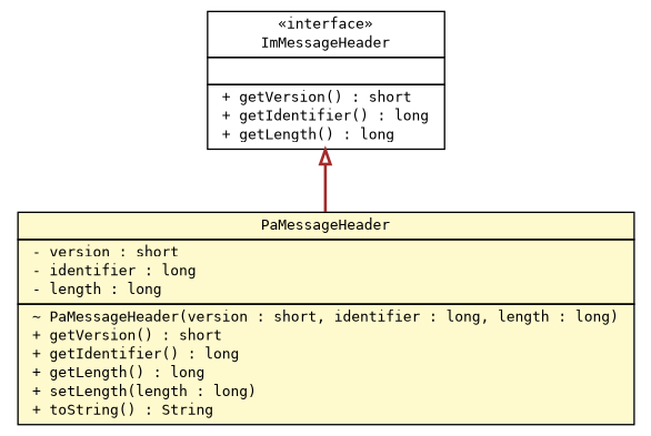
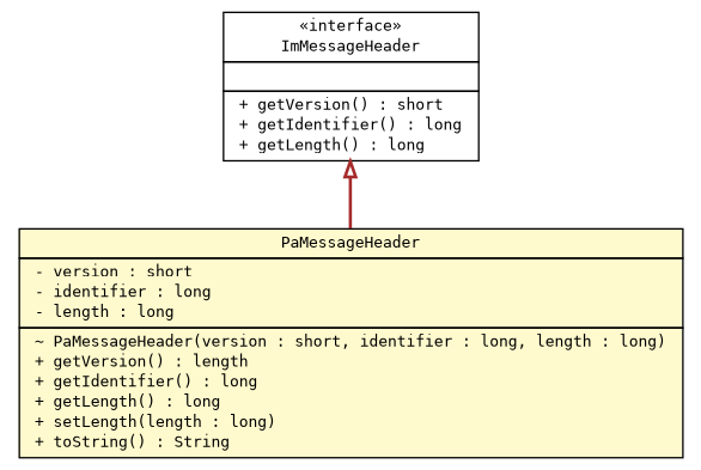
  digraph {
    nodesep=0.25
    ranksep=0.5
    fontname="DejaVu Sans Mono"
    node [fontcolor=black fontname="DejaVu Sans Mono" fontsize=10.0 shape=plaintext]
    n1 [label=<<table title="de.hsbremen.tc.tnc.message.m.message.ImMessageHeader" border="0" cellborder="1" cellspacing="0" cellpadding="2" port="p" href="../../../../../de/hsbremen/tc/tnc/message/m/message/ImMessageHeader.html"> 		<tr><td><table border="0" cellspacing="0" cellpadding="1"> <tr><td align="center" balign="center"> &#171;interface&#187; </td></tr> <tr><td align="center" balign="center"> ImMessageHeader </td></tr> 		</table></td></tr> 		<tr><td><table border="0" cellspacing="0" cellpadding="1"> <tr><td align="left" balign="left">  </td></tr> 		</table></td></tr> 		<tr><td><table border="0" cellspacing="0" cellpadding="1"> <tr><td align="left" balign="left"> + getVersion() : short </td></tr> <tr><td align="left" balign="left"> + getIdentifier() : long </td></tr> <tr><td align="left" balign="left"> + getLength() : long </td></tr> 		</table></td></tr> 		</table>>]
-   n2 [label=<<table title="org.ietf.nea.pa.message.PaMessageHeader" border="0" cellborder="1" cellspacing="0" cellpadding="2" port="p" bgcolor="lemonChiffon" href="./PaMessageHeader.html"> 		<tr><td><table border="0" cellspacing="0" cellpadding="1"> <tr><td align="center" balign="center"> PaMessageHeader </td></tr> 		</table></td></tr> 		<tr><td><table border="0" cellspacing="0" cellpadding="1"> <tr><td align="left" balign="left"> - version : short </td></tr> <tr><td align="left" balign="left"> - identifier : long </td></tr> <tr><td align="left" balign="left"> - length : long </td></tr> 		</table></td></tr> 		<tr><td><table border="0" cellspacing="0" cellpadding="1"> <tr><td align="left" balign="left"> ~ PaMessageHeader(version : short, identifier : long, length : long) </td></tr> <tr><td align="left" balign="left"> + getVersion() : short </td></tr> <tr><td align="left" balign="left"> + getIdentifier() : long </td></tr> <tr><td align="left" balign="left"> + getLength() : long </td></tr> <tr><td align="left" balign="left"> + setLength(length : long) </td></tr> <tr><td align="left" balign="left"> + toString() : String </td></tr> 		</table></td></tr> 		</table>>]
+   n2 [label=<<table title="org.ietf.nea.pa.message.PaMessageHeader" border="0" cellborder="1" cellspacing="0" cellpadding="2" port="p" bgcolor="lemonChiffon" href="./PaMessageHeader.html"> 		<tr><td><table border="0" cellspacing="0" cellpadding="1"> <tr><td align="center" balign="center"> PaMessageHeader </td></tr> 		</table></td></tr> 		<tr><td><table border="0" cellspacing="0" cellpadding="1"> <tr><td align="left" balign="left"> - version : short </td></tr> <tr><td align="left" balign="left"> - identifier : long </td></tr> <tr><td align="left" balign="left"> - length : long </td></tr> 		</table></td></tr> 		<tr><td><table border="0" cellspacing="0" cellpadding="1"> <tr><td align="left" balign="left"> ~ PaMessageHeader(version : short, identifier : long, length : long) </td></tr> <tr><td align="left" balign="left"> + getVersion() : length </td></tr> <tr><td align="left" balign="left"> + getIdentifier() : long </td></tr> <tr><td align="left" balign="left"> + getLength() : long </td></tr> <tr><td align="left" balign="left"> + setLength(length : long) </td></tr> <tr><td align="left" balign="left"> + toString() : String </td></tr> 		</table></td></tr> 		</table>>]
    n1 -> n2 [arrowtail=empty dir=back fontname="DejaVu Sans Mono" fontsize=10 headport=p labelfontname=Helvetica labelfontsize=10 style=bold tailport=p color=brown]
  }
